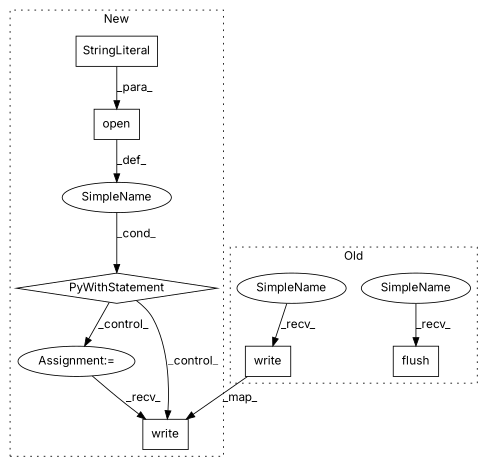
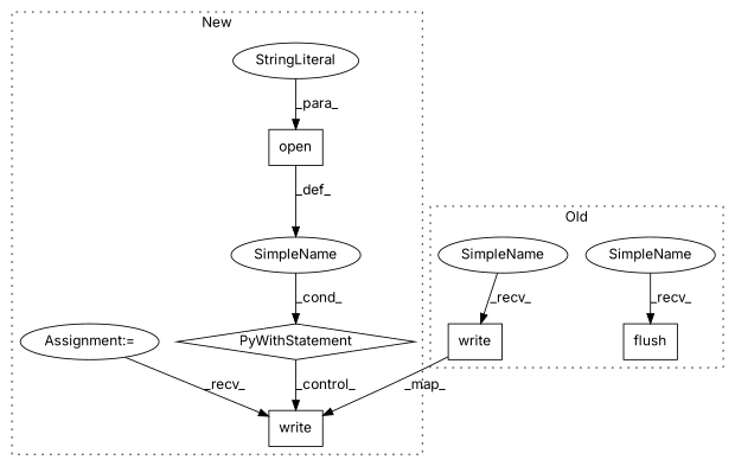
  digraph {
    fontname=Inter
    node [a=32 fontname=Inter l="6,1" shape=ellipse]
    edge [fontname=Inter]
    n1 [l=7 label=flush s=1211 shape=box]
    n2 [label=write s="1173,1193" shape=box]
    n3 [a=42 l=8 label=SimpleName s=1202]
    n4 [a=42 l=8 label=SimpleName s=1164]
    n5 [l="5,1" label=open s="1270,1292" shape=box]
-   n6 [a=45 l=3 label=StringLiteral s=1289 shape=box]
+   n6 [a=45 l=3 label=StringLiteral s=1289]
    n7 [a=104 l="10,2" label=PyWithStatement s="1260,1293" shape=diamond]
    n8 [a=42 label=SimpleName l=""]
    n9 [a=7 l=1 label="Assignment:=" s=1312]
    n10 [label=write s="1327,1347" shape=box]
    subgraph cluster_1 {
      label=Old
      style=dotted
      n1
      n2
      n3
      n4
    }
    subgraph cluster_2 {
      label=New
      style=dotted
      n5
      n6
      n7
      n8
      n9
      n10
    }
    n2 -> n10 [label=_map_]
    n3 -> n1 [label=_recv_]
    n4 -> n2 [label=_recv_]
    n5 -> n8 [label=_def_]
    n6 -> n5 [label=_para_]
-   n7 -> n9 [label=_control_]
    n7 -> n10 [label=_control_]
    n8 -> n7 [label=_cond_]
    n9 -> n10 [label=_recv_]
  }
